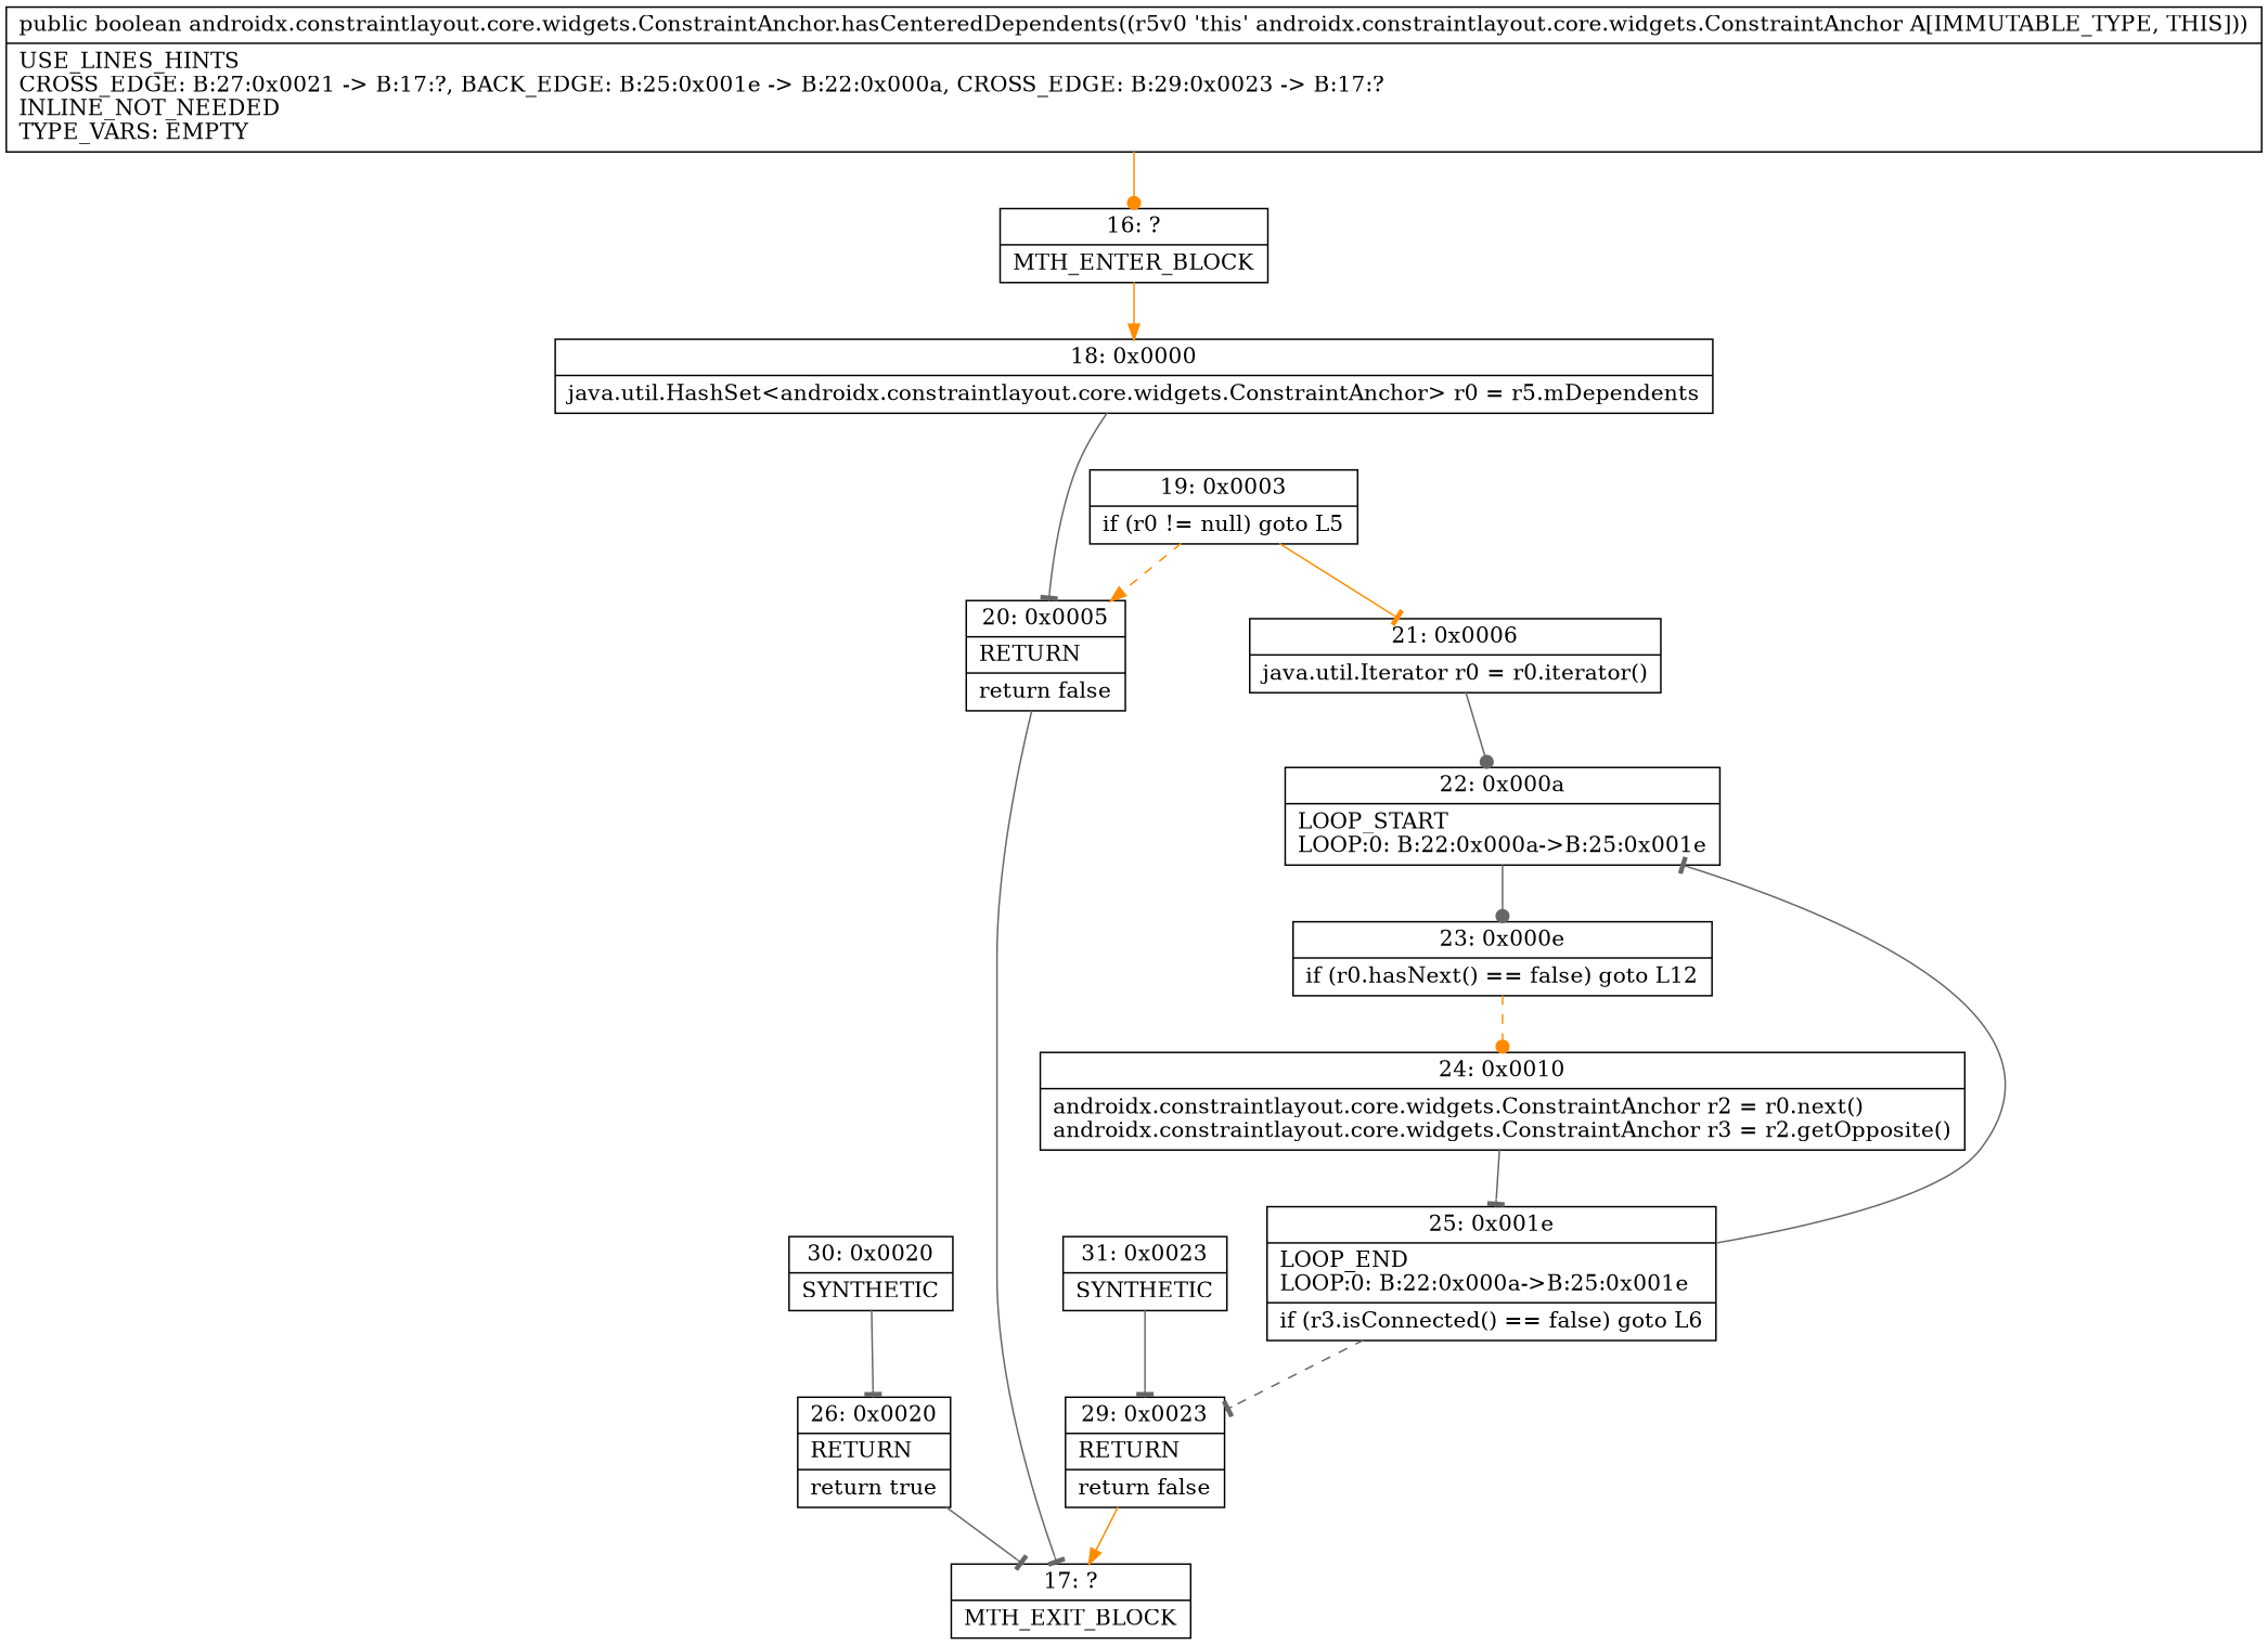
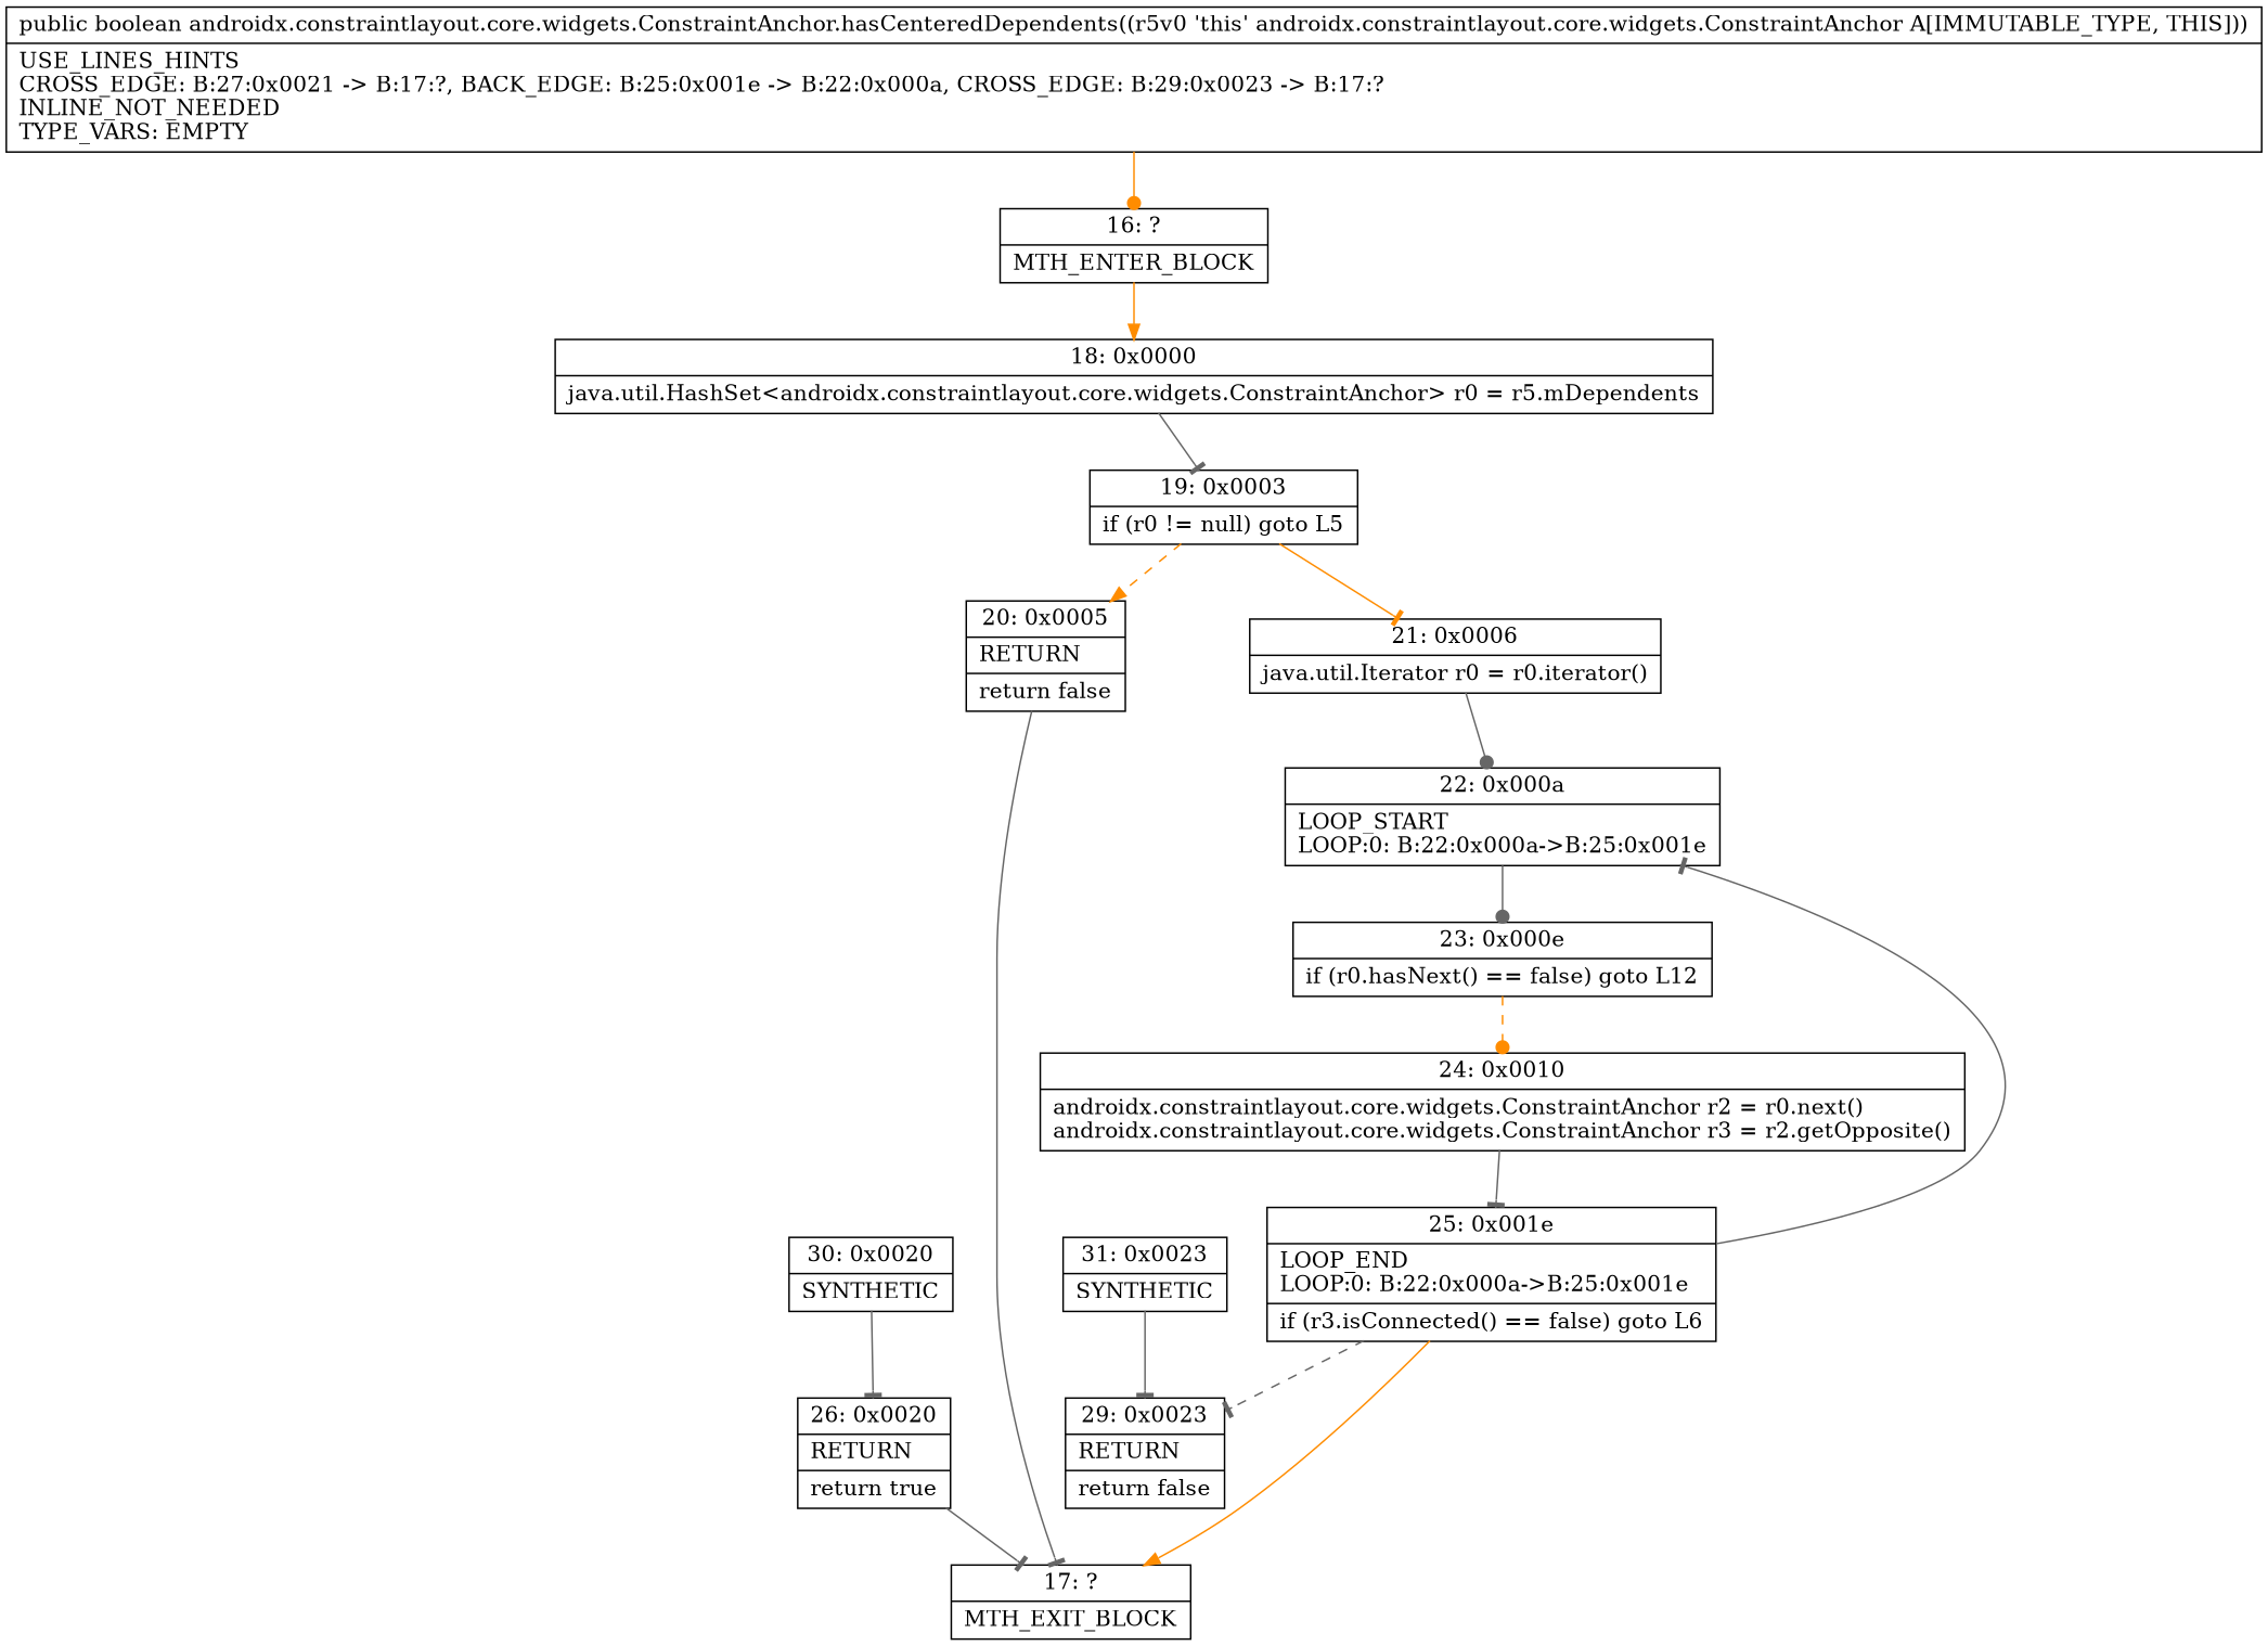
  digraph {
    node [shape=record]
    edge [arrowhead=tee color=gray40]
    n1 [label="{16\:\ ?|MTH_ENTER_BLOCK\l}"]
    n2 [label="{18\:\ 0x0000|java.util.HashSet\<androidx.constraintlayout.core.widgets.ConstraintAnchor\> r0 = r5.mDependents\l}"]
    n3 [label="{19\:\ 0x0003|if (r0 != null) goto L5\l}"]
    n4 [label="{20\:\ 0x0005|RETURN\l|return false\l}"]
    n5 [label="{21\:\ 0x0006|java.util.Iterator r0 = r0.iterator()\l}"]
    n6 [label="{17\:\ ?|MTH_EXIT_BLOCK\l}"]
    n7 [label="{22\:\ 0x000a|LOOP_START\lLOOP:0: B:22:0x000a\-\>B:25:0x001e\l}"]
    n8 [label="{23\:\ 0x000e|if (r0.hasNext() == false) goto L12\l}"]
    n9 [label="{24\:\ 0x0010|androidx.constraintlayout.core.widgets.ConstraintAnchor r2 = r0.next()\landroidx.constraintlayout.core.widgets.ConstraintAnchor r3 = r2.getOpposite()\l}"]
    n10 [label="{25\:\ 0x001e|LOOP_END\lLOOP:0: B:22:0x000a\-\>B:25:0x001e\l|if (r3.isConnected() == false) goto L6\l}"]
    n11 [label="{31\:\ 0x0023|SYNTHETIC\l}"]
    n12 [label="{29\:\ 0x0023|RETURN\l|return false\l}"]
    n13 [label="{30\:\ 0x0020|SYNTHETIC\l}"]
    n14 [label="{26\:\ 0x0020|RETURN\l|return true\l}"]
    n15 [label="{public boolean androidx.constraintlayout.core.widgets.ConstraintAnchor.hasCenteredDependents((r5v0 'this' androidx.constraintlayout.core.widgets.ConstraintAnchor A[IMMUTABLE_TYPE, THIS]))  | USE_LINES_HINTS\lCROSS_EDGE: B:27:0x0021 \-\> B:17:?, BACK_EDGE: B:25:0x001e \-\> B:22:0x000a, CROSS_EDGE: B:29:0x0023 \-\> B:17:?\lINLINE_NOT_NEEDED\lTYPE_VARS: EMPTY\l}"]
    n1 -> n2 [arrowhead=normal color=darkorange]
-   n2 -> n4
+   n2 -> n3
    n3 -> n4 [arrowhead=normal color=darkorange style=dashed]
    n3 -> n5 [color=darkorange]
    n4 -> n6
    n5 -> n7 [arrowhead=dot]
    n7 -> n8 [arrowhead=dot]
    n8 -> n9 [arrowhead=dot color=darkorange style=dashed]
    n9 -> n10
    n10 -> n7
    n10 -> n12 [style=dashed]
    n11 -> n12
-   n12 -> n6 [arrowhead=normal color=darkorange]
+   n10 -> n6 [arrowhead=normal color=darkorange]
    n13 -> n14
    n14 -> n6
    n15 -> n1 [arrowhead=dot color=darkorange]
  }
